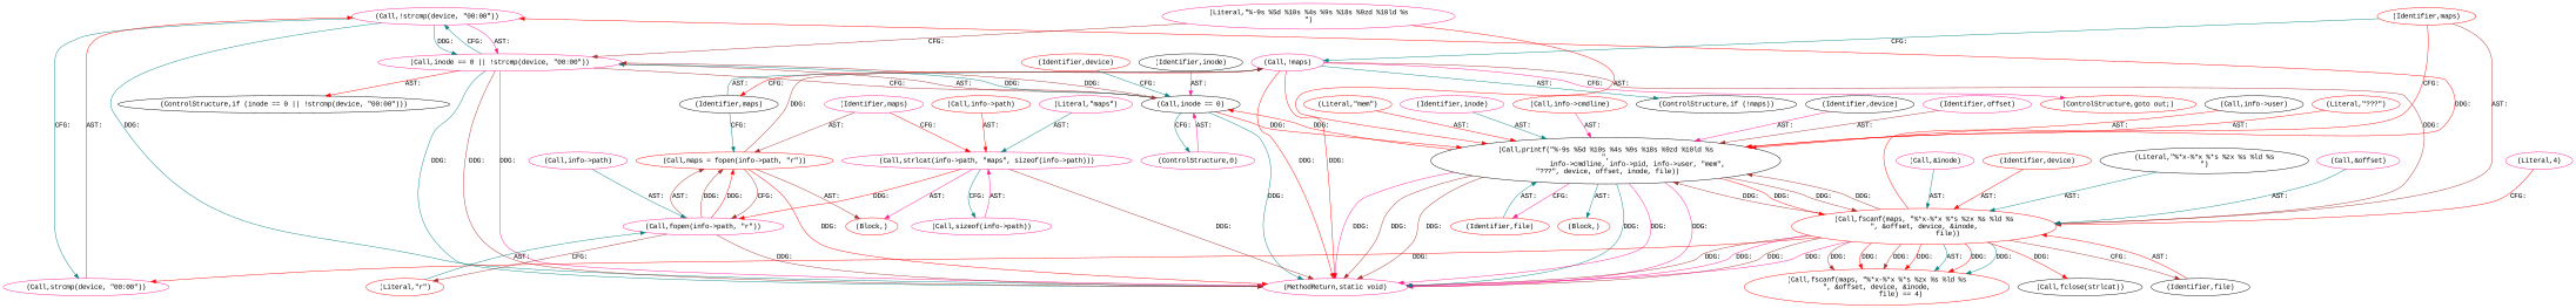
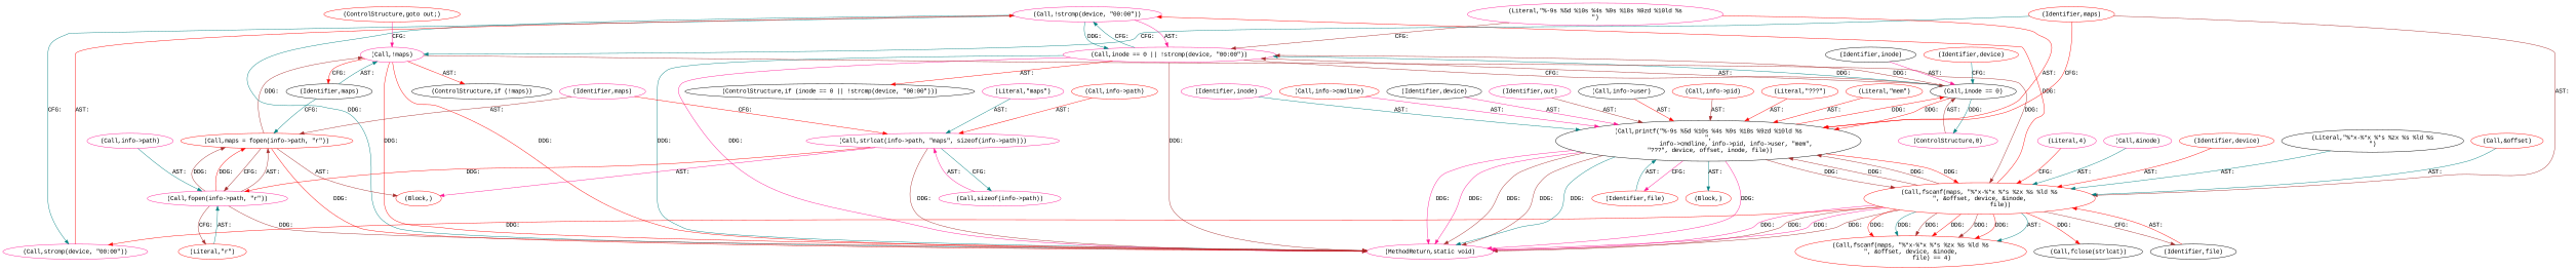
  digraph {
    fontname="Liberation Mono"
    node [color=deeppink fontname="Liberation Mono"]
    edge [color=brown fontname="Liberation Mono"]
    n1 [label="(Call,!strcmp(device, \"00:00\"))"]
    n2 [label="(Call,inode == 0 || !strcmp(device, \"00:00\"))"]
    n3 [label="(Call,strcmp(device, \"00:00\"))"]
    n4 [label="(MethodReturn,static void)"]
    n5 [color=black label="(Call,inode == 0)"]
    n6 [color=black label="(ControlStructure,if (inode == 0 || !strcmp(device, \"00:00\")))"]
    n7 [color=red label="(Call,fscanf(maps, \"%*x-%*x %*s %zx %s %ld %s\n\", &offset, device, &inode,\n            file))"]
    n8 [color=black label="(Call,printf(\"%-9s %5d %10s %4s %9s %18s %9zd %10ld %s\n\",\n                info->cmdline, info->pid, info->user, \"mem\",\n \"???\", device, offset, inode, file))"]
    n9 [color=black label="(Identifier,file)"]
    n10 [color=red label="(Call,fscanf(maps, \"%*x-%*x %*s %zx %s %ld %s\n\", &offset, device, &inode,\n            file) == 4)"]
    n11 [color=black label="(Call,fclose(strlcat))"]
    n12 [color=red label="(Identifier,file)"]
    n13 [color=red label="(Block,)"]
    n14 [label="(Call,!maps)"]
    n15 [color=black label="(Identifier,maps)"]
    n16 [color=black label="(ControlStructure,if (!maps))"]
    n17 [color=red label="(Call,maps = fopen(info->path, \"r\"))"]
    n18 [label="(Call,fopen(info->path, \"r\"))"]
    n19 [color=red label="(Block,)"]
    n20 [color=red label="(Literal,\"r\")"]
    n21 [label="(Call,strlcat(info->path, \"maps\", sizeof(info->path)))"]
    n22 [label="(Call,sizeof(info->path))"]
    n23 [label="(ControlStructure,0)"]
    n24 [color=red label="(Call,info->path)"]
    n25 [label="(Literal,\"maps\")"]
    n26 [label="(Literal,4)"]
    n27 [color=red label="(ControlStructure,goto out;)"]
    n28 [label="(Call,&inode)"]
    n29 [label="(Identifier,maps)"]
+   n30 [color=red label="(Call,info->pid)"]
    n31 [color=red label="(Identifier,device)"]
    n32 [color=red label="(Literal,\"???\")"]
    n33 [label="(Call,info->path)"]
    n34 [color=red label="(Literal,\"mem\")"]
    n35 [color=red label="(Identifier,maps)"]
    n36 [color=red label="(Identifier,device)"]
    n37 [label="(Identifier,inode)"]
    n38 [label="(Literal,\"%-9s %5d %10s %4s %9s %18s %9zd %10ld %s\n\")"]
    n39 [color=red label="(Call,info->cmdline)"]
    n40 [color=black label="(Identifier,device)"]
    n41 [color=black label="(Literal,\"%*x-%*x %*s %zx %s %ld %s\n\")"]
-   n42 [label="(Identifier,offset)"]
+   n42 [label="(Identifier,out)"]
    n43 [color=black label="(Call,info->user)"]
-   n44 [label="(Call,&offset)"]
+   n44 [color=red label="(Call,&offset)"]
    n45 [color=black label="(Identifier,inode)"]
    n1 -> n2 [color=deeppink label="AST: "]
    n1 -> n2 [color=teal label="DDG: "]
    n1 -> n3 [color=teal label="CFG: "]
    n1 -> n4 [color=teal label="DDG: "]
    n2 -> n1 [color=teal label="CFG: "]
    n2 -> n4 [color=teal label="DDG: "]
    n2 -> n4 [color=deeppink label="DDG: "]
    n2 -> n4 [label="DDG: "]
    n2 -> n5 [label="CFG: "]
    n2 -> n6 [color=red label="AST: "]
    n3 -> n1 [color=red label="AST: "]
    n5 -> n2 [label="AST: "]
    n5 -> n2 [color=teal label="DDG: "]
    n5 -> n2 [label="DDG: "]
-   n5 -> n4 [color=teal label="DDG: "]
    n5 -> n8 [color=red label="DDG: "]
-   n5 -> n23 [color=teal label="CFG: "]
+   n5 -> n23 [color=teal label="DDG: "]
    n7 -> n1 [color=red label="DDG: "]
    n7 -> n3 [color=red label="DDG: "]
    n7 -> n4 [label="DDG: "]
    n7 -> n4 [color=deeppink label="DDG: "]
    n7 -> n4 [label="DDG: "]
    n7 -> n4 [color=deeppink label="DDG: "]
    n7 -> n8 [label="DDG: "]
    n7 -> n8 [label="DDG: "]
    n7 -> n9 [label="CFG: "]
    n7 -> n10 [color=teal label="AST: "]
    n7 -> n10 [color=red label="DDG: "]
    n7 -> n10 [color=teal label="DDG: "]
    n7 -> n10 [label="DDG: "]
    n7 -> n10 [color=red label="DDG: "]
    n7 -> n10 [label="DDG: "]
    n7 -> n10 [color=red label="DDG: "]
    n7 -> n11 [color=red label="DDG: "]
    n8 -> n4 [color=deeppink label="DDG: "]
    n8 -> n4 [color=deeppink label="DDG: "]
    n8 -> n4 [label="DDG: "]
    n8 -> n4 [label="DDG: "]
    n8 -> n4 [color=teal label="DDG: "]
    n8 -> n4 [color=deeppink label="DDG: "]
    n8 -> n5 [color=red label="DDG: "]
    n8 -> n7 [label="DDG: "]
    n8 -> n7 [color=red label="DDG: "]
    n8 -> n12 [color=deeppink label="CFG: "]
    n8 -> n13 [color=teal label="AST: "]
    n9 -> n7 [color=red label="AST: "]
    n12 -> n8 [color=teal label="AST: "]
    n14 -> n4 [color=red label="DDG: "]
    n14 -> n4 [color=red label="DDG: "]
    n14 -> n7 [label="DDG: "]
    n14 -> n15 [color=red label="CFG: "]
-   n14 -> n16 [color=teal label="AST: "]
+   n14 -> n16 [color=red label="AST: "]
    n15 -> n14 [color=teal label="AST: "]
    n15 -> n17 [color=teal label="CFG: "]
    n17 -> n4 [color=red label="DDG: "]
    n17 -> n14 [label="DDG: "]
    n17 -> n18 [label="CFG: "]
    n17 -> n19 [label="AST: "]
    n18 -> n4 [label="DDG: "]
    n18 -> n17 [label="AST: "]
    n18 -> n17 [label="DDG: "]
    n18 -> n17 [color=red label="DDG: "]
    n18 -> n20 [label="CFG: "]
    n20 -> n18 [color=teal label="AST: "]
    n21 -> n4 [label="DDG: "]
    n21 -> n18 [color=red label="DDG: "]
    n21 -> n19 [color=deeppink label="AST: "]
    n21 -> n22 [color=teal label="CFG: "]
    n22 -> n21 [color=deeppink label="AST: "]
-   n23 -> n5 [color=deeppink label="AST: "]
+   n23 -> n5 [label="AST: "]
    n24 -> n21 [color=red label="AST: "]
    n25 -> n21 [color=teal label="AST: "]
    n26 -> n7 [color=red label="CFG: "]
-   n14 -> n27 [color=deeppink label="CFG: "]
+   n27 -> n14 [color=deeppink label="CFG: "]
    n28 -> n7 [color=teal label="AST: "]
    n29 -> n17 [label="AST: "]
    n29 -> n21 [color=red label="CFG: "]
+   n30 -> n8 [label="AST: "]
    n31 -> n7 [color=red label="AST: "]
    n32 -> n8 [color=red label="AST: "]
    n33 -> n18 [color=teal label="AST: "]
    n34 -> n8 [color=red label="AST: "]
    n35 -> n7 [label="AST: "]
    n35 -> n8 [color=red label="CFG: "]
    n35 -> n14 [color=teal label="CFG: "]
    n36 -> n5 [color=teal label="CFG: "]
    n37 -> n8 [color=teal label="AST: "]
    n38 -> n2 [label="CFG: "]
    n38 -> n8 [color=red label="AST: "]
    n39 -> n8 [color=deeppink label="AST: "]
    n40 -> n8 [color=deeppink label="AST: "]
    n41 -> n7 [color=teal label="AST: "]
    n42 -> n8 [label="AST: "]
    n43 -> n8 [color=red label="AST: "]
    n44 -> n7 [color=teal label="AST: "]
    n45 -> n5 [color=deeppink label="AST: "]
  }
